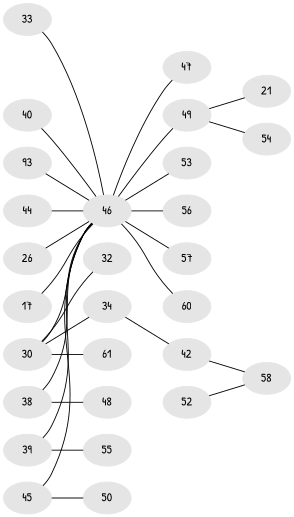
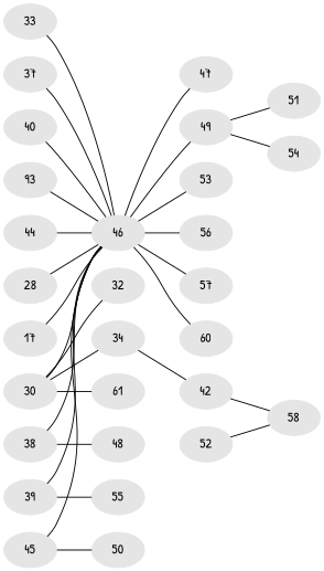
  graph {
    fontname="Patrick Hand"
    rankdir=LR
    node [color=gray90 fontname="Patrick Hand" style=filled]
    edge [fontname="Patrick Hand"]
    46 [super="+5+28+41+18+1+2+10+13+21+25+31"]
    47
    49
    53
    56
    57 [super="+29"]
    60
-   26
+   26 [label=28]
    n9 [label=17]
    30 [super="+20"]
    32
    34 [super="+22"]
    61
    42
    33 [super="+23"]
    58
+   37
    38 [super="+12+16+36"]
    48
    39
    55
    40
    52
    n24 [label=93]
    44
    45
    50
    54
-   51 [label=21]
+   51
    46 -- 47
    46 -- 49
    46 -- 53
    46 -- 56
    46 -- 57
    46 -- 60
    49 -- 54
    49 -- 51
    26 -- 46
    n9 -- 46
    30 -- 46
    30 -- 32
    30 -- 34
    30 -- 61
    34 -- 42
    42 -- 58
    33 -- 46
+   37 -- 46
    38 -- 46
    38 -- 48
    39 -- 46
    39 -- 55
    40 -- 46
    52 -- 58
    n24 -- 46
    44 -- 46
    45 -- 46
    45 -- 50
  }
